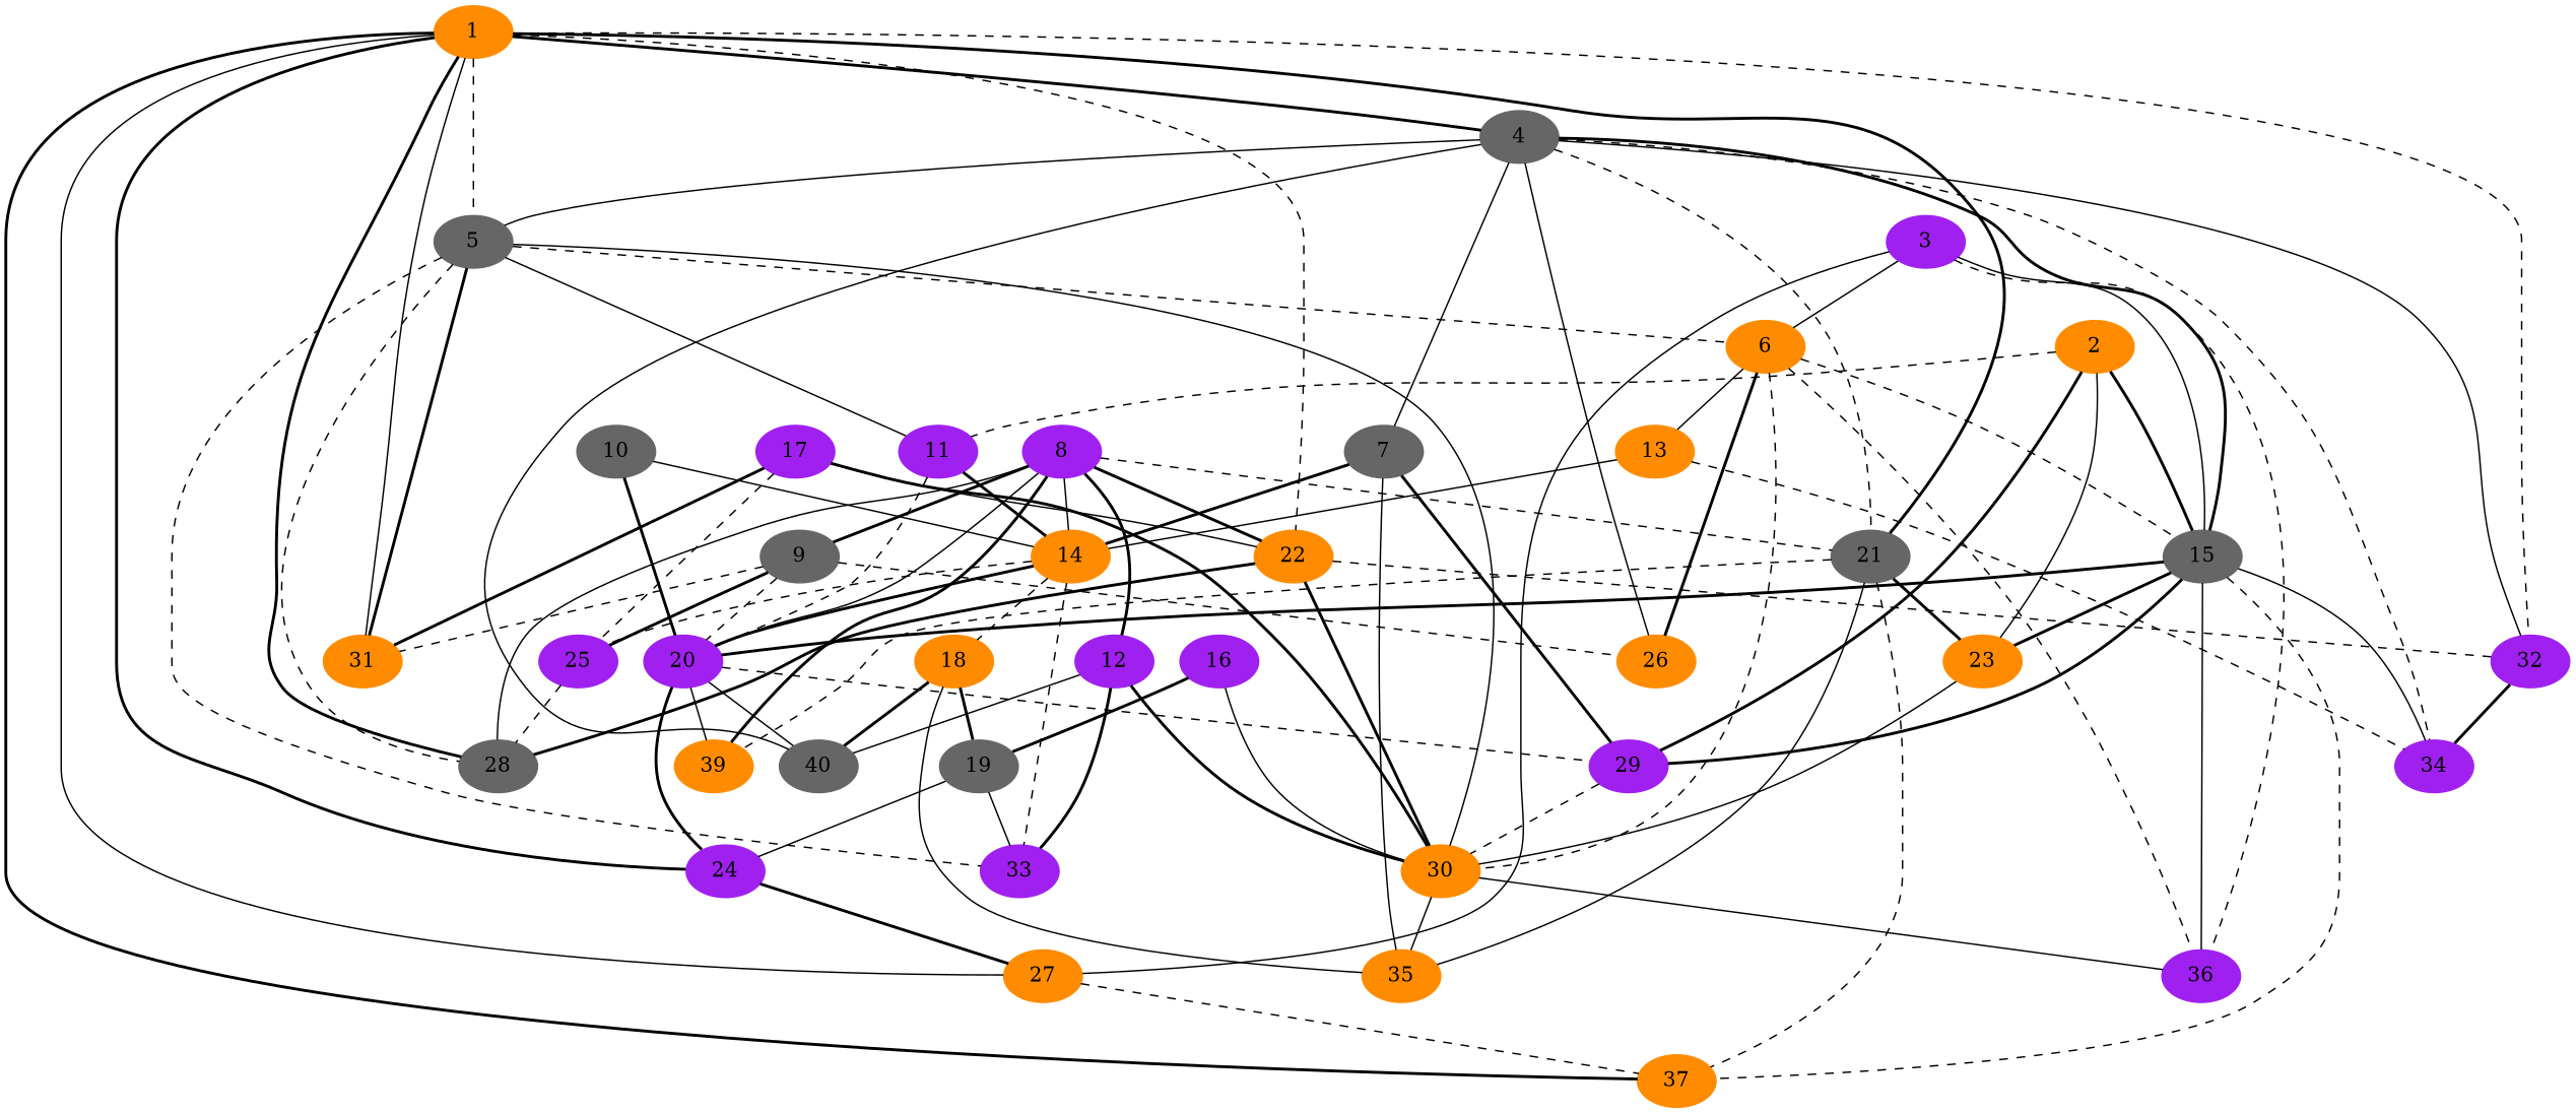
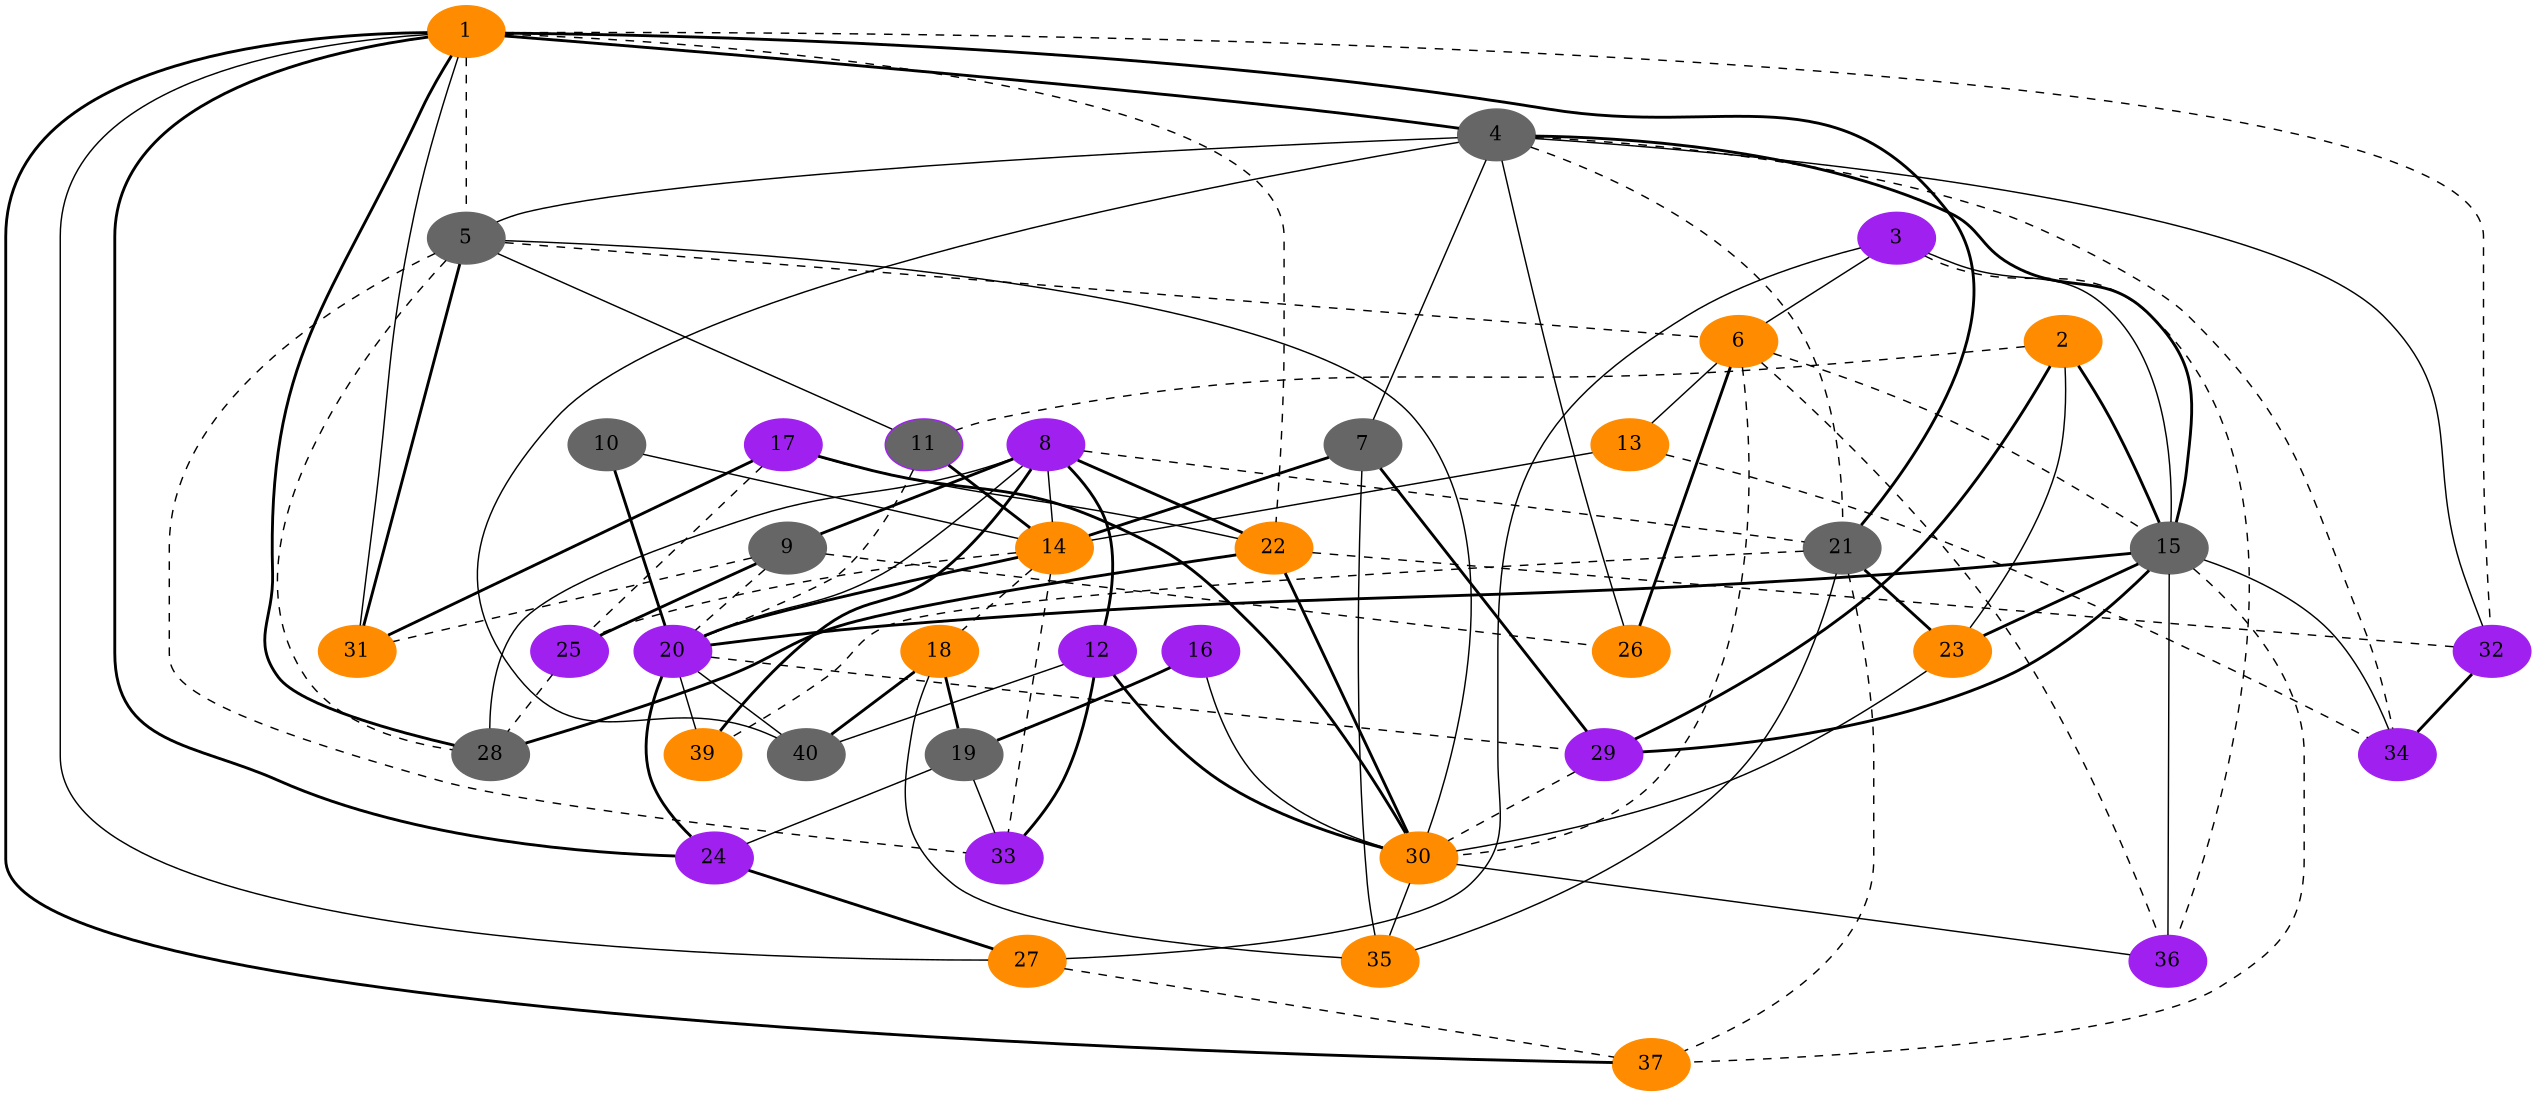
  graph {
    node [color=darkorange style=filled]
    edge [style=bold weight=1.0]
    4 [color=gray40]
    1
    5 [color=gray40]
    21 [color=gray40]
    22
    24 [color=purple]
    27
    28 [color=gray40]
    31
    32 [color=purple]
    37
    15 [color=gray40]
    7 [color=gray40]
    26
    34 [color=purple]
    40 [color=gray40]
-   11 [color=purple]
+   11 [color=purple fillcolor=gray40]
    6
    30
    33 [color=purple]
    23
    35
    39
    2
    29 [color=purple]
    14
    20 [color=purple]
    36 [color=purple]
    3 [color=purple]
    13
    25 [color=purple]
    18
    8 [color=purple]
    12 [color=purple]
    9 [color=gray40]
    10 [color=gray40]
    19 [color=gray40]
    16 [color=purple]
    17 [color=purple]
    4 -- 5 [style=solid]
    4 -- 21 [style=dashed]
    4 -- 32 [style=solid]
    4 -- 15
    4 -- 7 [style=solid]
    4 -- 26 [style=solid weight=2.0]
    4 -- 34 [style=dashed]
    4 -- 40 [style=solid]
    1 -- 4
    1 -- 5 [style=dashed]
    1 -- 21 [weight=2.0]
    1 -- 22 [style=dashed]
    1 -- 24
    1 -- 27 [style=solid]
    1 -- 28
    1 -- 31 [style=solid]
    1 -- 32 [style=dashed]
    1 -- 37
    5 -- 28 [style=dashed]
    5 -- 31
    5 -- 11 [style=solid]
    5 -- 6 [style=dashed]
    5 -- 30 [style=solid]
    5 -- 33 [style=dashed]
    21 -- 37 [style=dashed]
    21 -- 23
    21 -- 35 [style=solid]
    21 -- 39 [style=dashed weight=2.0]
    22 -- 28 [weight=2.0]
    22 -- 32 [style=dashed]
    22 -- 30
    24 -- 27
    27 -- 37 [style=dashed]
    32 -- 34
    15 -- 37 [style=dashed]
    15 -- 34 [style=solid]
    15 -- 23
    15 -- 29 [weight=2.0]
    15 -- 20
    15 -- 36 [style=solid]
    7 -- 35 [style=solid]
    7 -- 29
    7 -- 14
    11 -- 14
    11 -- 20 [style=dashed]
    6 -- 15 [style=dashed weight=2.0]
    6 -- 26
    6 -- 30 [style=dashed]
    6 -- 36 [style=dashed]
    6 -- 13 [style=solid]
    30 -- 35 [style=solid]
    30 -- 36 [style=solid]
    23 -- 30 [style=solid]
    2 -- 15
    2 -- 11 [style=dashed]
    2 -- 23 [style=solid]
    2 -- 29
    29 -- 30 [style=dashed]
    14 -- 33 [style=dashed]
    14 -- 20
    14 -- 25 [style=dashed]
    14 -- 18 [style=dashed]
    20 -- 24
    20 -- 40 [style=solid]
    20 -- 39 [style=solid]
    20 -- 29 [style=dashed]
    3 -- 27 [style=solid]
    3 -- 15 [style=solid]
    3 -- 6 [style=solid]
    3 -- 36 [style=dashed]
    13 -- 34 [style=dashed]
    13 -- 14 [style=solid weight=2.0]
    25 -- 28 [style=dashed]
    18 -- 40
    18 -- 35 [style=solid]
    18 -- 19
    8 -- 21 [style=dashed weight=2.0]
    8 -- 22
    8 -- 28 [style=solid]
    8 -- 39
    8 -- 14 [style=solid]
    8 -- 20 [style=solid]
    8 -- 12
    8 -- 9 [weight=2.0]
    12 -- 40 [style=solid]
    12 -- 30
    12 -- 33
    9 -- 31 [style=dashed]
    9 -- 26 [style=dashed]
    9 -- 20 [style=dashed]
    9 -- 25
    10 -- 14 [style=solid]
    10 -- 20
    19 -- 24 [style=solid]
    19 -- 33 [style=solid]
    16 -- 30 [style=solid weight=3.0]
    16 -- 19
    17 -- 22 [style=solid]
    17 -- 31
    17 -- 30
    17 -- 25 [style=dashed]
  }
